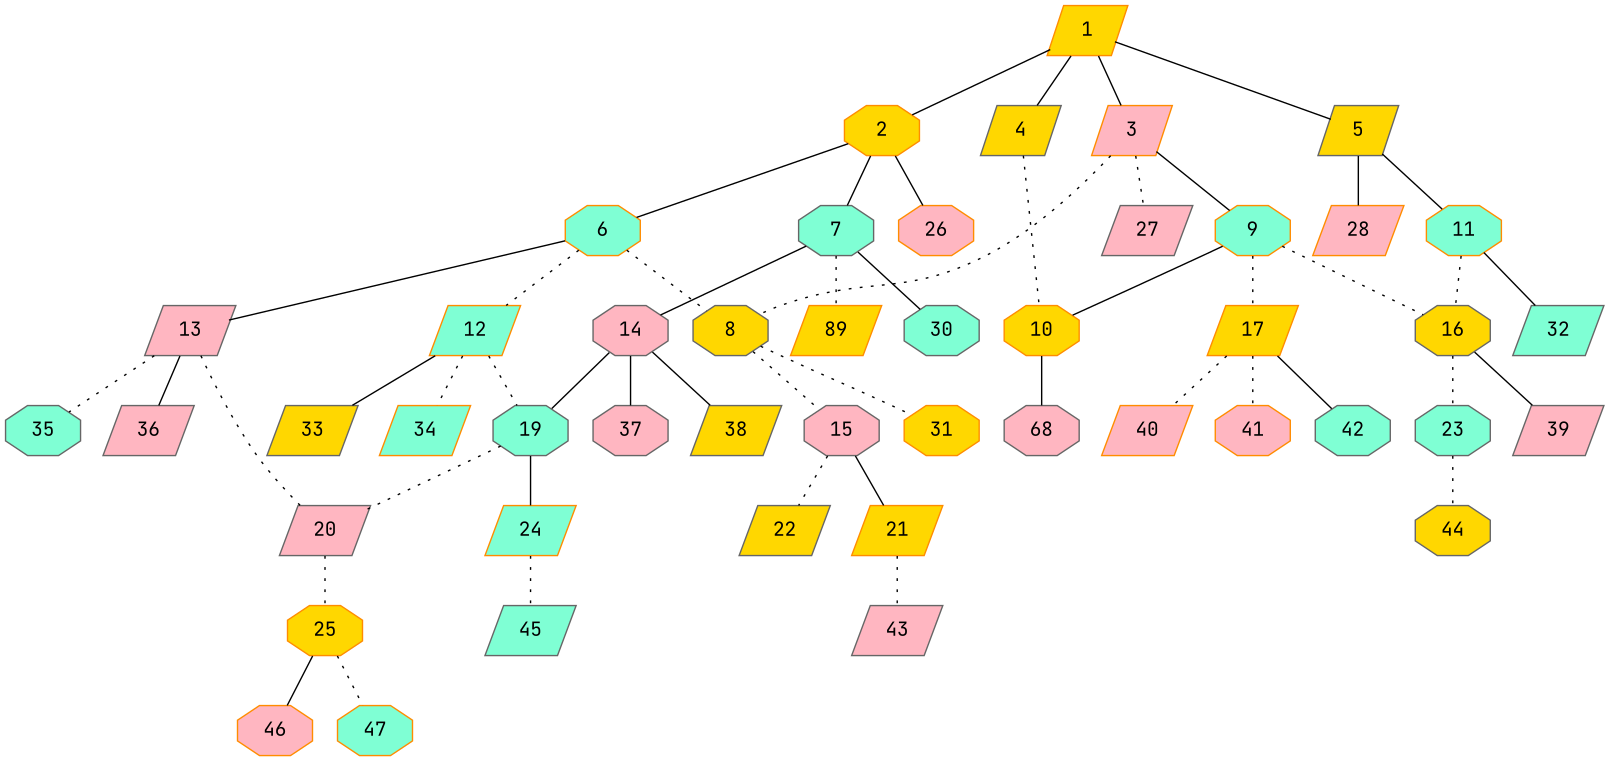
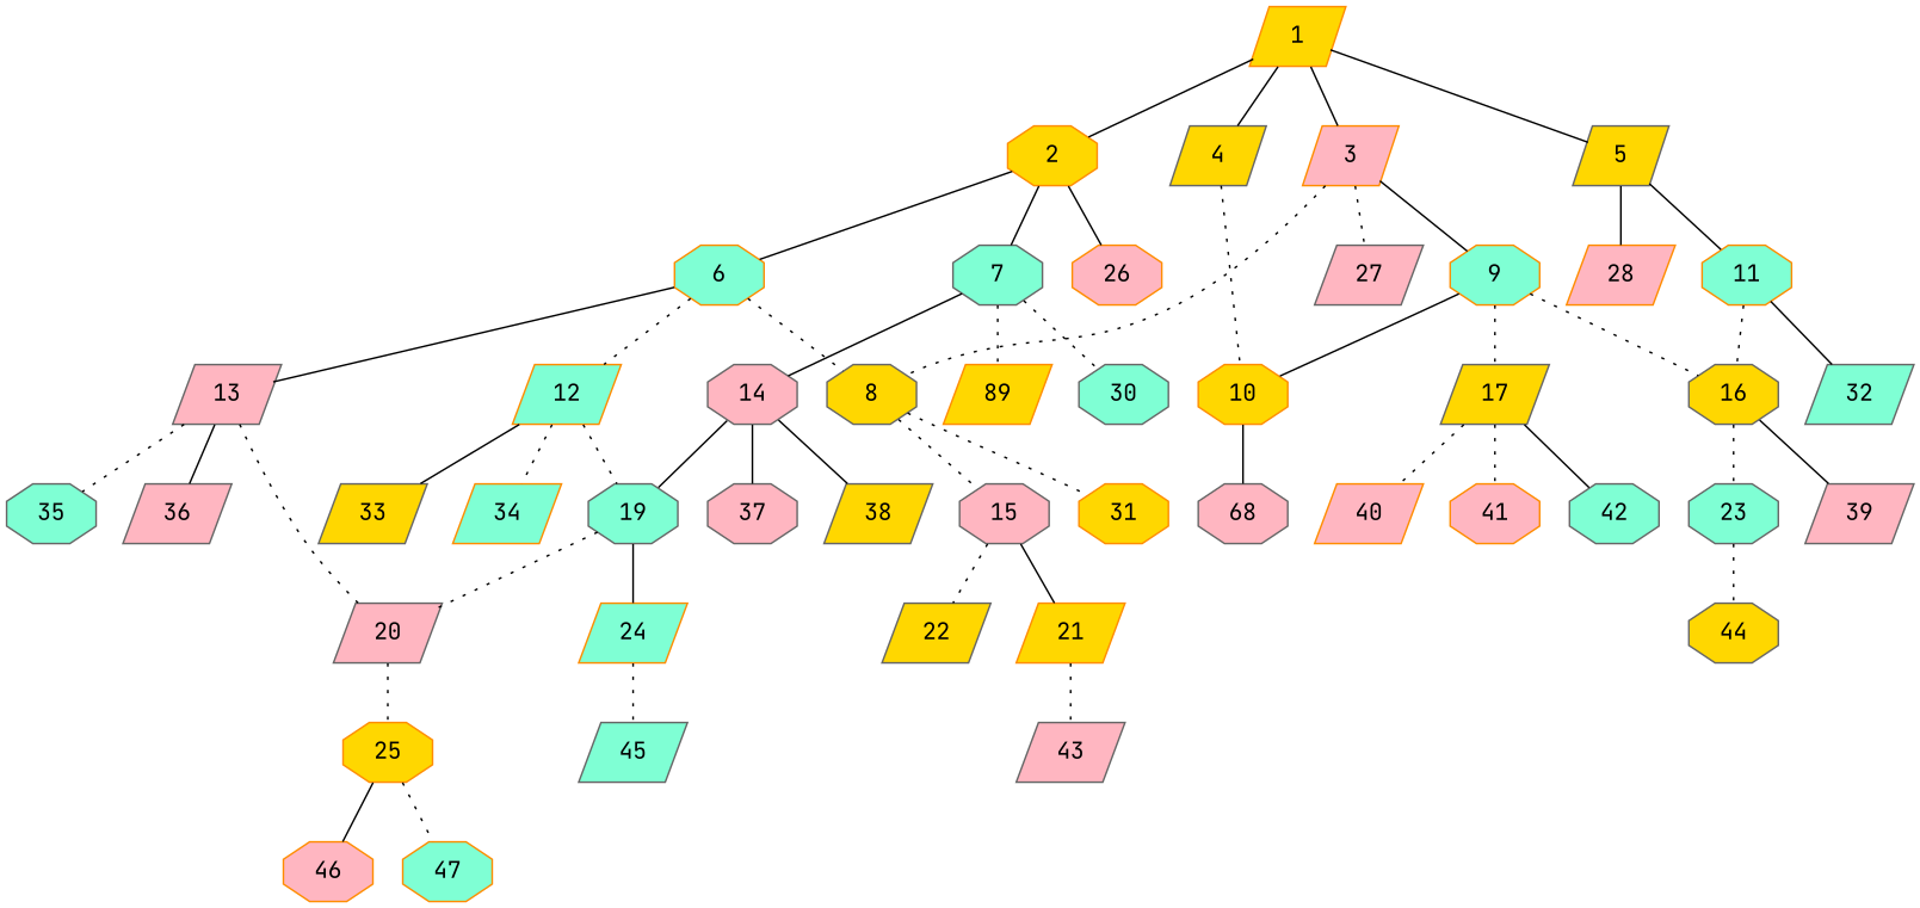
  graph {
    fontname="JetBrains Mono"
    node [chem=H color=gray40 fillcolor=gold fontname="JetBrains Mono" shape=octagon style=filled]
    edge [fontname="JetBrains Mono" style=dotted valence=1]
    1 [chem=C color=darkorange shape=parallelogram]
    2 [chem=C color=darkorange]
    3 [chem=C color=darkorange fillcolor=lightpink shape=parallelogram]
    4 [chem=O shape=parallelogram]
    5 [chem=C shape=parallelogram]
    6 [chem=C color=darkorange fillcolor=aquamarine]
    7 [chem=C fillcolor=aquamarine]
    26 [color=darkorange fillcolor=lightpink]
    8 [chem=C]
    9 [chem=C color=darkorange fillcolor=aquamarine]
    27 [fillcolor=lightpink shape=parallelogram]
    10 [chem=C color=darkorange]
    11 [chem=C color=darkorange fillcolor=aquamarine]
    28 [color=darkorange fillcolor=lightpink shape=parallelogram]
    12 [chem=C color=darkorange fillcolor=aquamarine shape=parallelogram]
    13 [chem=C fillcolor=lightpink shape=parallelogram]
    14 [chem=C fillcolor=lightpink]
    n18 [color=darkorange label=89 shape=parallelogram]
    30 [fillcolor=aquamarine]
    15 [chem=C fillcolor=lightpink]
    31 [color=darkorange]
    16 [chem=C]
-   17 [chem=C color=darkorange shape=parallelogram]
+   17 [chem=C shape=parallelogram]
    n24 [chem=O fillcolor=lightpink label=68]
    32 [fillcolor=aquamarine shape=parallelogram]
    19 [chem=C fillcolor=aquamarine]
    33 [shape=parallelogram]
    34 [color=darkorange fillcolor=aquamarine shape=parallelogram]
    20 [chem=C fillcolor=lightpink shape=parallelogram]
    35 [fillcolor=aquamarine]
    36 [fillcolor=lightpink shape=parallelogram]
    37 [fillcolor=lightpink]
    38 [shape=parallelogram]
    21 [chem=O color=darkorange shape=parallelogram]
    22 [chem=O shape=parallelogram]
    23 [chem=O fillcolor=aquamarine]
    39 [fillcolor=lightpink shape=parallelogram]
    40 [color=darkorange fillcolor=lightpink shape=parallelogram]
    41 [color=darkorange fillcolor=lightpink]
    42 [fillcolor=aquamarine]
    24 [chem=O color=darkorange fillcolor=aquamarine shape=parallelogram]
    25 [chem=C color=darkorange]
    43 [fillcolor=lightpink shape=parallelogram]
    44
    45 [fillcolor=aquamarine shape=parallelogram]
    46 [color=darkorange fillcolor=lightpink]
    47 [color=darkorange fillcolor=aquamarine]
    1 -- 2 [style=solid]
    1 -- 3 [style=solid]
    1 -- 4 [style=solid]
    1 -- 5 [style=solid]
    2 -- 6 [style=solid]
    2 -- 7 [style=solid]
    2 -- 26 [style=solid]
    3 -- 8
    3 -- 9 [style=solid]
    3 -- 27
    4 -- 10
    5 -- 11 [style=solid valence=2]
    5 -- 28 [style=solid]
    6 -- 8
    6 -- 12
    6 -- 13 [style=solid]
    7 -- 14 [style=solid]
    7 -- n18
-   7 -- 30 [style=solid]
+   7 -- 30
    8 -- 15
    8 -- 31
    9 -- 10 [style=solid]
    9 -- 16
    9 -- 17
    10 -- n24 [style=solid valence=2]
    11 -- 16
    11 -- 32 [style=solid]
    12 -- 19
    12 -- 33 [style=solid]
    12 -- 34
    13 -- 20
    13 -- 35
    13 -- 36 [style=solid]
    14 -- 19 [style=solid]
    14 -- 37 [style=solid]
    14 -- 38 [style=solid]
    15 -- 21 [style=solid]
    15 -- 22 [valence=2]
    16 -- 23
    16 -- 39 [style=solid]
    17 -- 40
    17 -- 41
    17 -- 42 [style=solid]
    19 -- 20
    19 -- 24 [style=solid]
    20 -- 25 [valence=2]
    21 -- 43
    23 -- 44
    24 -- 45
    25 -- 46 [style=solid]
    25 -- 47
  }
